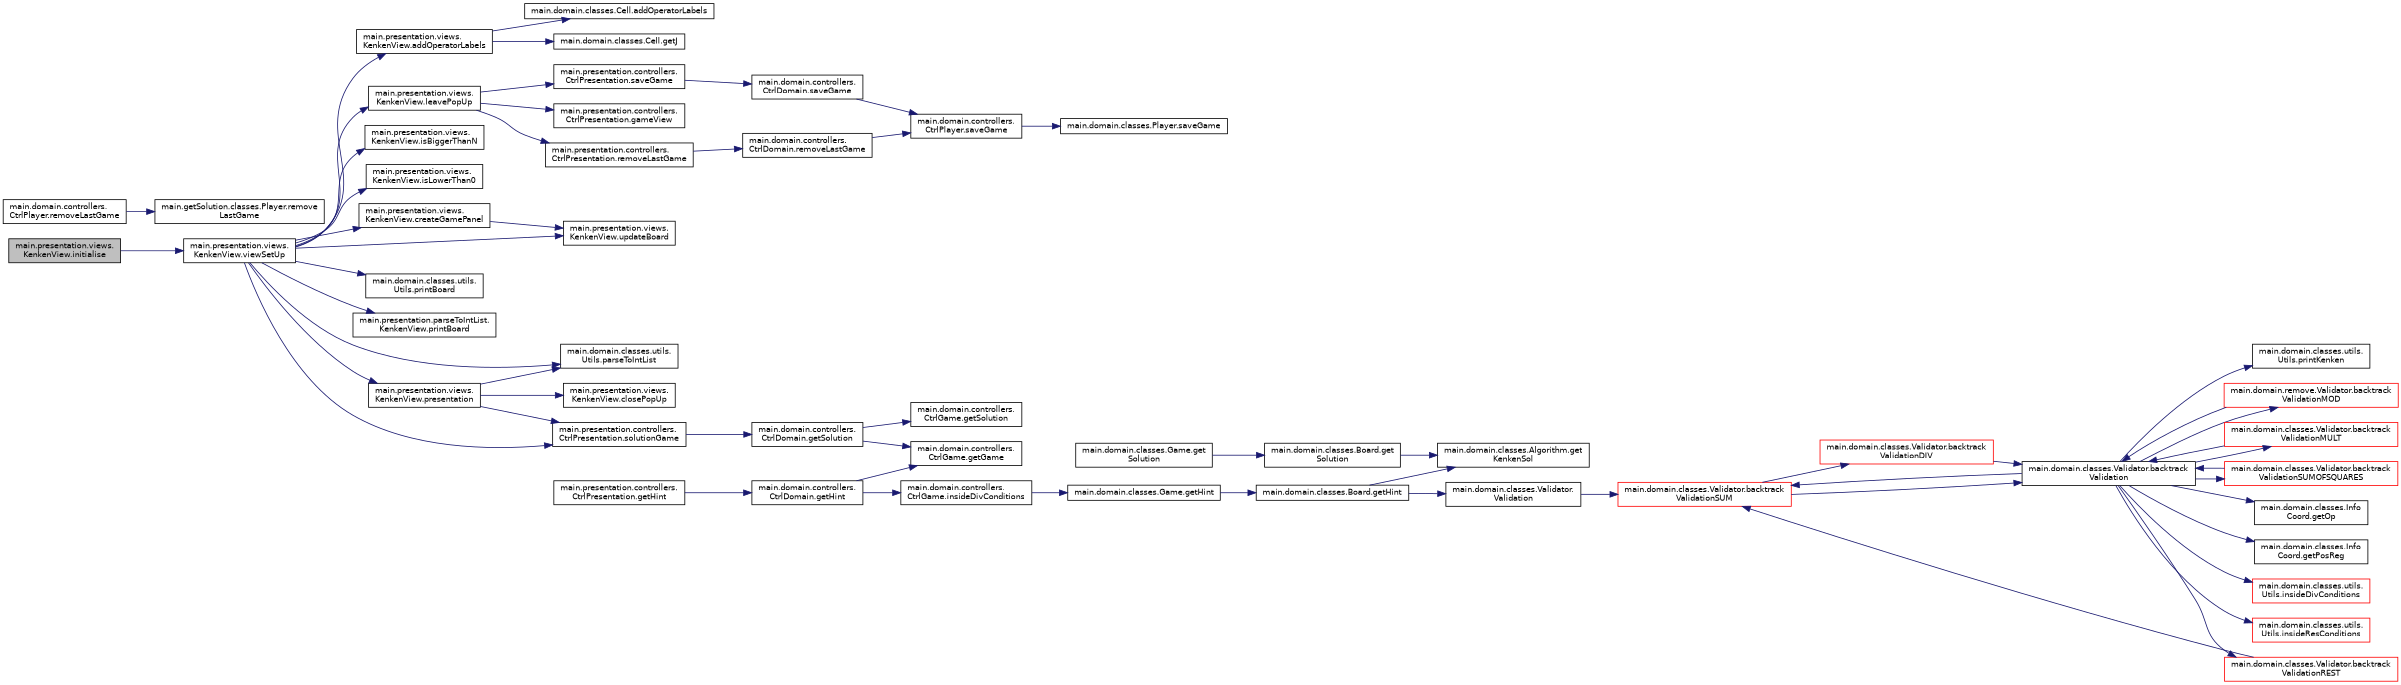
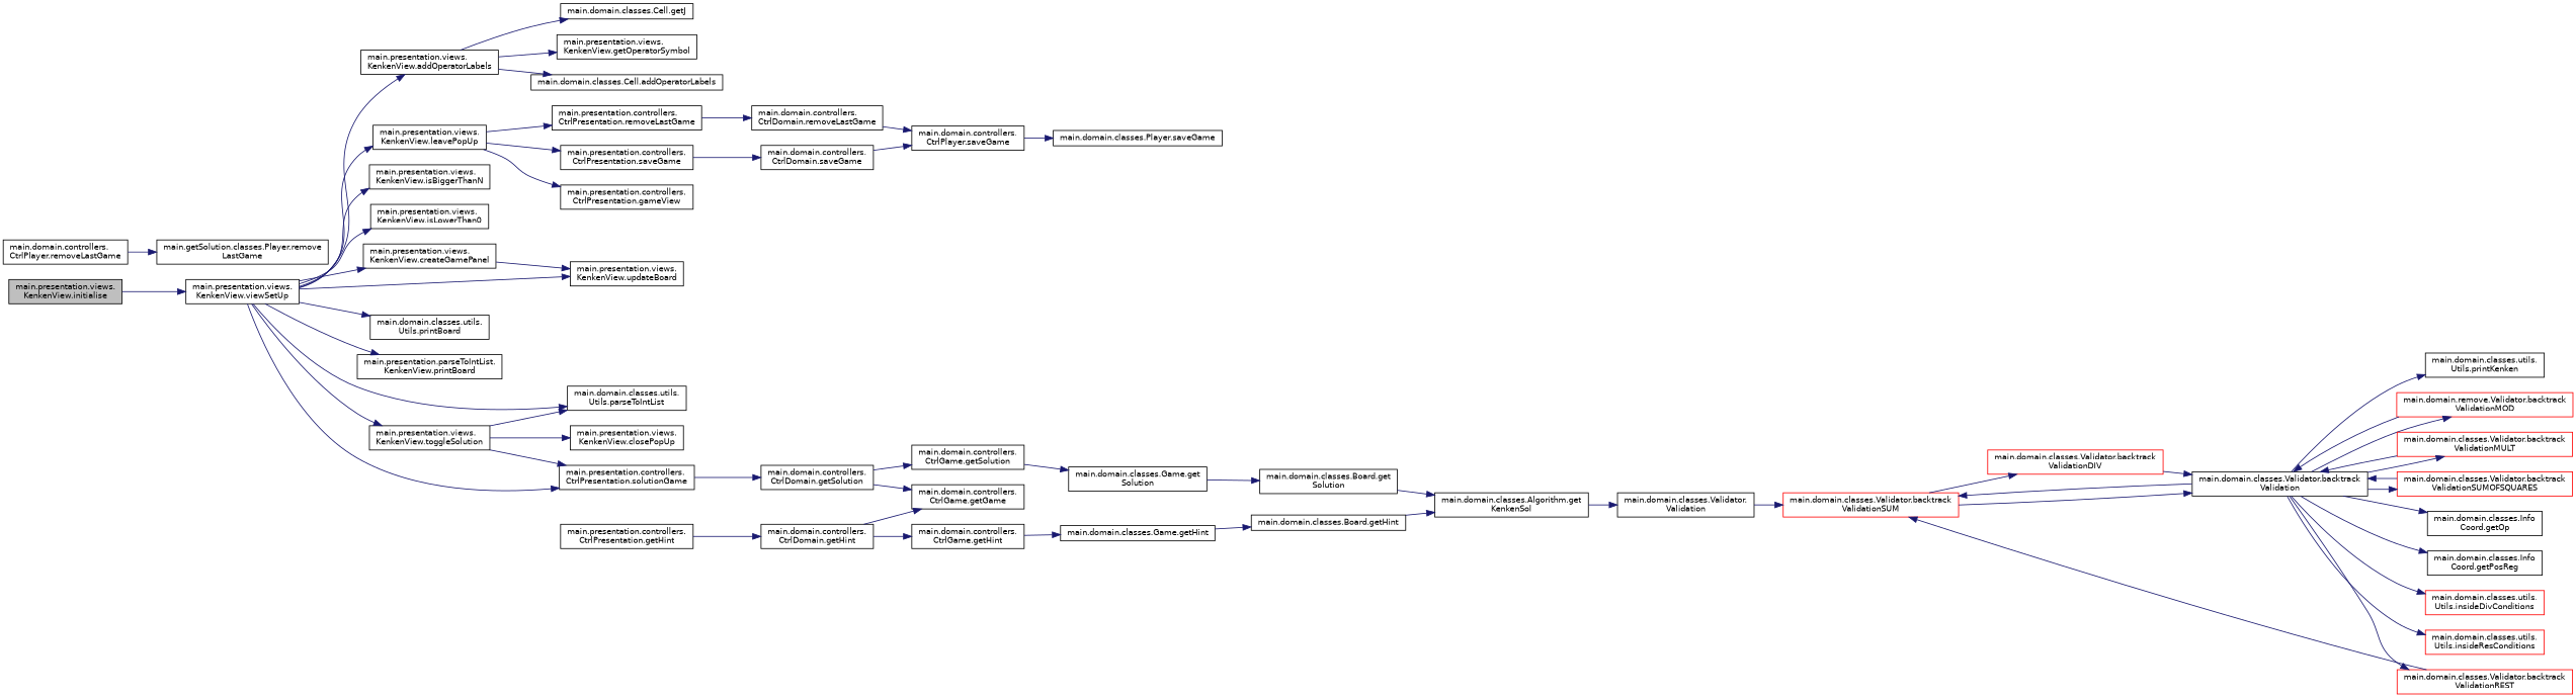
  digraph {
    rankdir=LR
    node [color=black fillcolor=white fontname=Helvetica fontsize=10 shape=record style=filled]
    edge [color=midnightblue fontname=Helvetica fontsize=10 labelfontname=Helvetica labelfontsize=10 style=solid]
    n1 [fillcolor=grey75 fontcolor=black height=0.2 label="main.presentation.views.\lKenkenView.initialise" width=0.4]
    n2 [height=0.2 label="main.presentation.views.\lKenkenView.viewSetUp" width=0.4]
    n3 [height=0.2 label="main.presentation.views.\lKenkenView.closePopUp" width=0.4]
    n4 [height=0.2 label="main.presentation.views.\lKenkenView.addOperatorLabels" width=0.4]
    n5 [height=0.2 label="main.presentation.views.\lKenkenView.createGamePanel" width=0.4]
    n6 [height=0.2 label="main.presentation.views.\lKenkenView.isBiggerThanN" width=0.4]
    n7 [height=0.2 label="main.presentation.views.\lKenkenView.isLowerThan0" width=0.4]
    n8 [height=0.2 label="main.presentation.views.\lKenkenView.leavePopUp" width=0.4]
    n9 [height=0.2 label="main.domain.classes.utils.\lUtils.parseToIntList" width=0.4]
    n10 [height=0.2 label="main.domain.classes.utils.\lUtils.printBoard" width=0.4]
    n11 [height=0.2 label="main.presentation.parseToIntList.\lKenkenView.printBoard" width=0.4]
    n12 [height=0.2 label="main.presentation.controllers.\lCtrlPresentation.solutionGame" width=0.4]
-   n13 [height=0.2 label="main.presentation.views.\lKenkenView.presentation" width=0.4]
+   n13 [height=0.2 label="main.presentation.views.\lKenkenView.toggleSolution" width=0.4]
    n14 [height=0.2 label="main.presentation.views.\lKenkenView.updateBoard" width=0.4]
    n15 [height=0.2 label="main.domain.classes.Cell.addOperatorLabels" width=0.4]
    n16 [height=0.2 label="main.domain.classes.Cell.getJ" width=0.4]
+   n17 [height=0.2 label="main.presentation.views.\lKenkenView.getOperatorSymbol" width=0.4]
    n18 [height=0.2 label="main.presentation.controllers.\lCtrlPresentation.getHint" width=0.4]
    n19 [height=0.2 label="main.domain.controllers.\lCtrlDomain.getHint" width=0.4]
    n20 [height=0.2 label="main.presentation.controllers.\lCtrlPresentation.gameView" width=0.4]
    n21 [height=0.2 label="main.presentation.controllers.\lCtrlPresentation.removeLastGame" width=0.4]
    n22 [height=0.2 label="main.presentation.controllers.\lCtrlPresentation.saveGame" width=0.4]
    n23 [height=0.2 label="main.domain.controllers.\lCtrlDomain.getSolution" width=0.4]
    n24 [height=0.2 label="main.domain.controllers.\lCtrlGame.getGame" width=0.4]
-   n25 [height=0.2 label="main.domain.controllers.\lCtrlGame.insideDivConditions" width=0.4]
+   n25 [height=0.2 label="main.domain.controllers.\lCtrlGame.getHint" width=0.4]
    n26 [height=0.2 label="main.domain.classes.Game.getHint" width=0.4]
    n27 [height=0.2 label="main.domain.classes.Board.getHint" width=0.4]
    n28 [height=0.2 label="main.domain.classes.Algorithm.get\lKenkenSol" width=0.4]
    n29 [height=0.2 label="main.domain.classes.Validator.\lValidation" width=0.4]
    n30 [color=red height=0.2 label="main.domain.classes.Validator.backtrack\lValidationSUM" width=0.4]
    n31 [height=0.2 label="main.domain.classes.Validator.backtrack\lValidation" width=0.4]
    n32 [color=red height=0.2 label="main.domain.remove.Validator.backtrack\lValidationMOD" width=0.4]
    n33 [color=red height=0.2 label="main.domain.classes.Validator.backtrack\lValidationMULT" width=0.4]
    n34 [color=red height=0.2 label="main.domain.classes.Validator.backtrack\lValidationREST" width=0.4]
    n35 [color=red height=0.2 label="main.domain.classes.Validator.backtrack\lValidationSUMOFSQUARES" width=0.4]
    n36 [height=0.2 label="main.domain.classes.Info\lCoord.getOp" width=0.4]
    n37 [height=0.2 label="main.domain.classes.Info\lCoord.getPosReg" width=0.4]
    n38 [color=red height=0.2 label="main.domain.classes.utils.\lUtils.insideDivConditions" width=0.4]
    n39 [color=red height=0.2 label="main.domain.classes.utils.\lUtils.insideResConditions" width=0.4]
    n40 [height=0.2 label="main.domain.classes.utils.\lUtils.printKenken" width=0.4]
    n41 [color=red height=0.2 label="main.domain.classes.Validator.backtrack\lValidationDIV" width=0.4]
    n42 [height=0.2 label="main.domain.controllers.\lCtrlDomain.removeLastGame" width=0.4]
    n43 [height=0.2 label="main.domain.controllers.\lCtrlDomain.saveGame" width=0.4]
    n44 [height=0.2 label="main.domain.controllers.\lCtrlPlayer.saveGame" width=0.4]
    n45 [height=0.2 label="main.domain.controllers.\lCtrlPlayer.removeLastGame" width=0.4]
    n46 [height=0.2 label="main.getSolution.classes.Player.remove\lLastGame" width=0.4]
    n47 [height=0.2 label="main.domain.classes.Player.saveGame" width=0.4]
    n48 [height=0.2 label="main.domain.controllers.\lCtrlGame.getSolution" width=0.4]
    n49 [height=0.2 label="main.domain.classes.Game.get\lSolution" width=0.4]
    n50 [height=0.2 label="main.domain.classes.Board.get\lSolution" width=0.4]
    n1 -> n2
    n2 -> n4
    n2 -> n5
    n2 -> n6
    n2 -> n7
    n2 -> n8
    n2 -> n9
    n2 -> n10
    n2 -> n11
    n2 -> n12
    n2 -> n13
    n2 -> n14
    n4 -> n15
    n4 -> n16
+   n4 -> n17
    n5 -> n14
    n8 -> n20
    n8 -> n21
    n8 -> n22
    n12 -> n23
    n13 -> n3
    n13 -> n9
    n13 -> n12
    n18 -> n19
    n19 -> n24
    n19 -> n25
    n21 -> n42
    n22 -> n43
    n23 -> n24
    n23 -> n48
    n25 -> n26
    n26 -> n27
    n27 -> n28
-   n27 -> n29
+   n28 -> n29
    n29 -> n30
    n30 -> n31
    n30 -> n41
    n31 -> n30
    n31 -> n32
    n31 -> n33
    n31 -> n34
    n31 -> n35
    n31 -> n36
    n31 -> n37
    n31 -> n38
    n31 -> n39
    n31 -> n40
    n32 -> n31
    n33 -> n31
    n34 -> n30
    n35 -> n31
    n41 -> n31
    n42 -> n44
    n43 -> n44
    n44 -> n47
    n45 -> n46
+   n48 -> n49
    n49 -> n50
    n50 -> n28
  }
